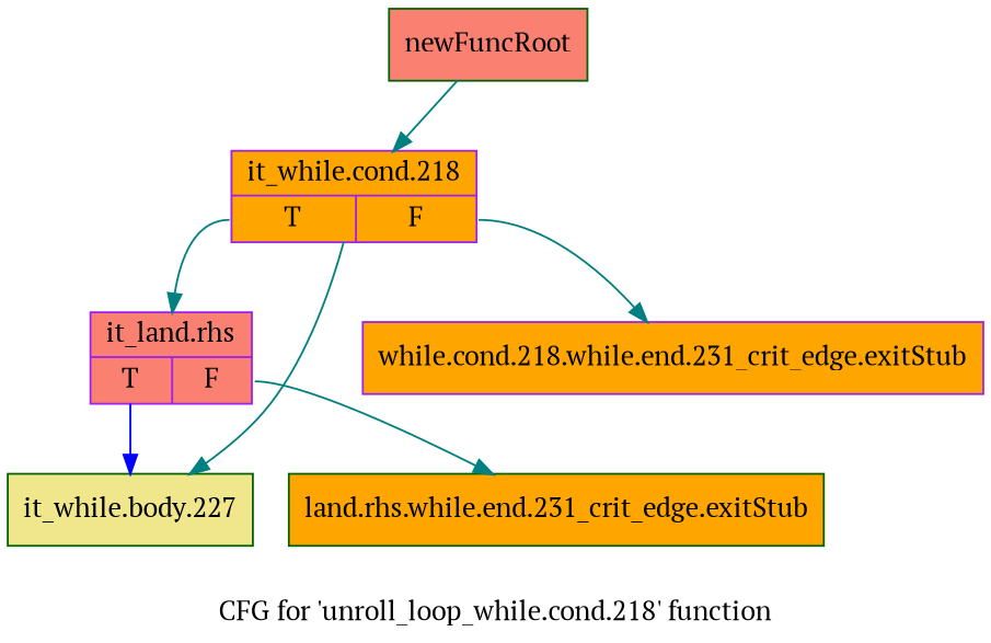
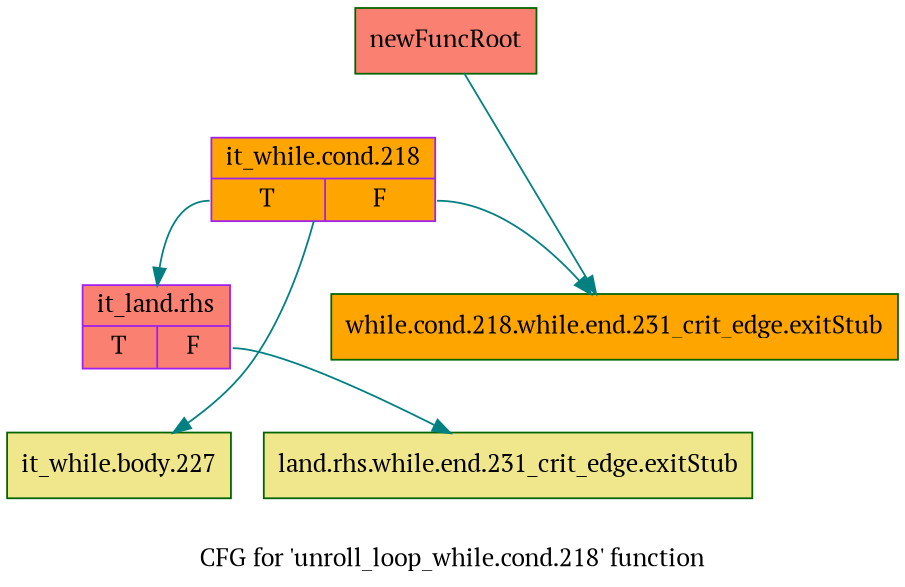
  digraph {
    fontname="PT Serif"
    label="CFG for 'unroll_loop_while.cond.218' function"
    node [color=darkgreen fillcolor=salmon fontname="PT Serif" shape=record style=filled]
    edge [color=teal fontname="PT Serif"]
    n1 [label="{newFuncRoot}"]
    n2 [color=purple fillcolor=orange label="{it_while.cond.218|{<s0>T|<s1>F}}"]
-   n3 [color=purple fillcolor=orange label="{while.cond.218.while.end.231_crit_edge.exitStub}"]
+   n3 [fillcolor=orange label="{while.cond.218.while.end.231_crit_edge.exitStub}"]
    n4 [color=purple label="{it_land.rhs|{<s0>T|<s1>F}}"]
    n5 [fillcolor=khaki label="{it_while.body.227}"]
-   n6 [fillcolor=orange label="{land.rhs.while.end.231_crit_edge.exitStub}"]
-   n1 -> n2
+   n6 [fillcolor=khaki label="{land.rhs.while.end.231_crit_edge.exitStub}"]
+   n1 -> n3
    n2 -> n3 [tailport=s1]
    n2 -> n4 [tailport=s0]
    n2 -> n5
-   n4 -> n5 [color=blue tailport=s0]
    n4 -> n6 [tailport=s1]
  }
